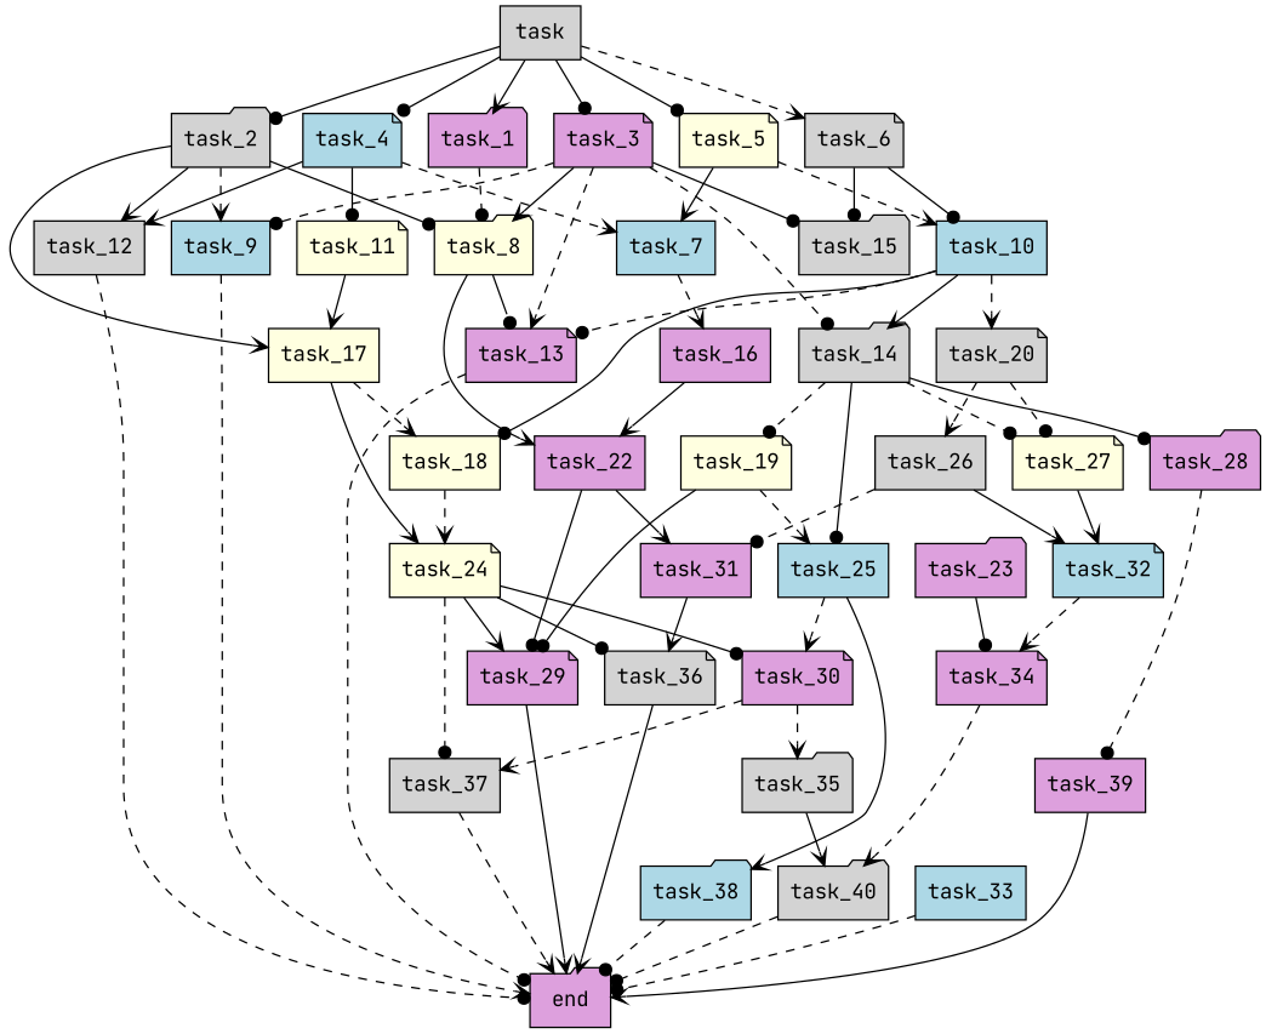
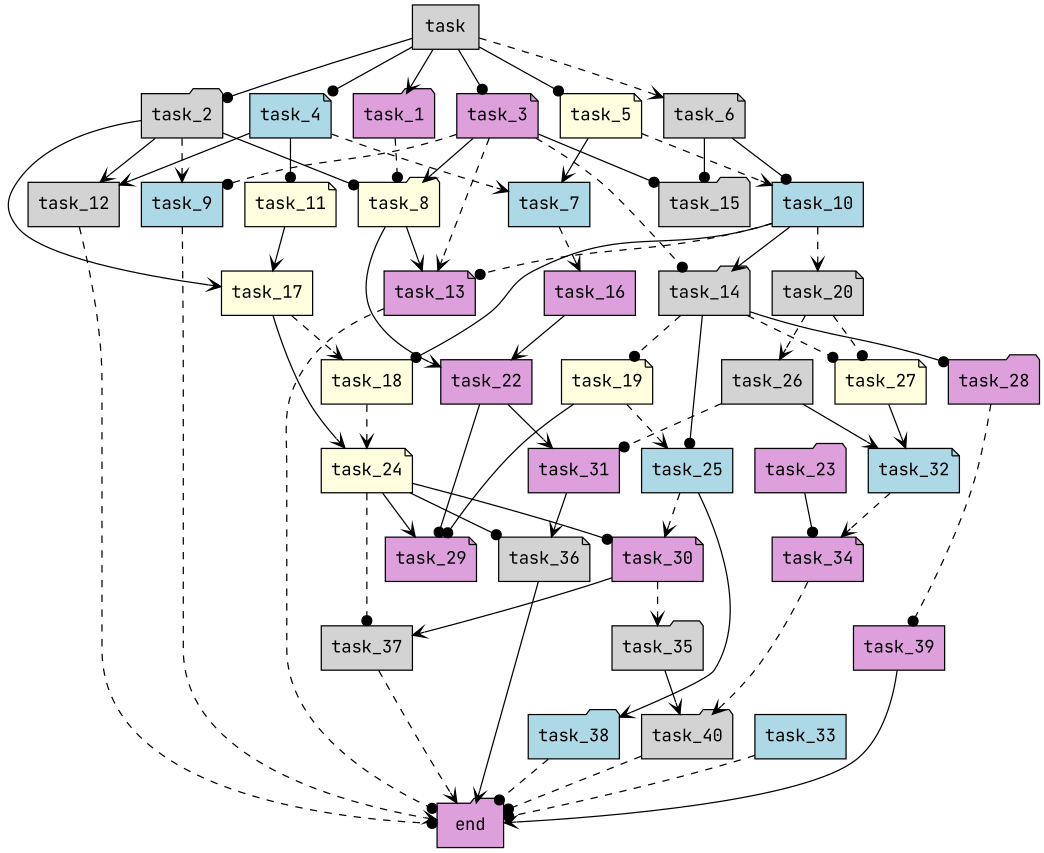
  digraph {
    fontname="JetBrains Mono"
    node [fillcolor=plum fontname="JetBrains Mono" shape=box style=filled]
    edge [arrowhead=vee fontname="JetBrains Mono" style=solid]
    n1 [fillcolor=lightgrey label=task]
    task_1 [shape=folder]
    task_2 [fillcolor=lightgrey shape=folder]
    task_3 [shape=note]
    task_4 [fillcolor=lightblue shape=note]
    task_5 [fillcolor=lightyellow shape=note]
    task_6 [fillcolor=lightgrey shape=note]
    task_8 [fillcolor=lightyellow shape=folder]
    task_9 [fillcolor=lightblue]
    task_12 [fillcolor=lightgrey]
    task_17 [fillcolor=lightyellow]
    task_13 [shape=note]
    task_14 [fillcolor=lightgrey shape=folder]
    task_15 [fillcolor=lightgrey shape=folder]
    task_7 [fillcolor=lightblue]
    task_11 [fillcolor=lightyellow shape=note]
    task_10 [fillcolor=lightblue]
    task_22
    end [shape=folder]
    task_18 [fillcolor=lightyellow]
    task_24 [fillcolor=lightyellow shape=note]
    task_19 [fillcolor=lightyellow shape=note]
    task_25 [fillcolor=lightblue]
    task_27 [fillcolor=lightyellow shape=note]
    task_28 [shape=folder]
    task_16
    task_20 [fillcolor=lightgrey shape=note]
    task_29 [shape=note]
    task_31
    task_26 [fillcolor=lightgrey]
    task_30 [shape=note]
    task_38 [fillcolor=lightblue shape=folder]
    task_32 [fillcolor=lightblue shape=note]
    task_39
    task_36 [fillcolor=lightgrey shape=note]
    task_37 [fillcolor=lightgrey]
    task_23 [shape=folder]
    task_34 [shape=note]
    task_33 [fillcolor=lightblue]
    task_40 [fillcolor=lightgrey shape=folder]
    task_35 [fillcolor=lightgrey shape=folder]
    n1 -> task_1
    n1 -> task_2 [arrowhead=dot]
    n1 -> task_3 [arrowhead=dot]
    n1 -> task_4 [arrowhead=dot]
    n1 -> task_5 [arrowhead=dot]
    n1 -> task_6 [style=dashed]
    task_1 -> task_8 [arrowhead=dot style=dashed]
    task_2 -> task_8 [arrowhead=dot]
    task_2 -> task_9 [style=dashed]
    task_2 -> task_12
    task_2 -> task_17
    task_3 -> task_8
    task_3 -> task_9 [arrowhead=dot style=dashed]
    task_3 -> task_13 [style=dashed]
    task_3 -> task_14 [arrowhead=dot style=dashed]
    task_3 -> task_15 [arrowhead=dot]
    task_4 -> task_12
    task_4 -> task_7 [style=dashed]
    task_4 -> task_11 [arrowhead=dot]
    task_5 -> task_7
    task_5 -> task_10 [style=dashed]
    task_6 -> task_15 [arrowhead=dot]
    task_6 -> task_10 [arrowhead=dot]
-   task_8 -> task_13 [arrowhead=dot]
+   task_8 -> task_13
    task_8 -> task_22
    task_9 -> end [style=dashed]
    task_12 -> end [arrowhead=dot style=dashed]
    task_17 -> task_18 [style=dashed]
    task_17 -> task_24
    task_13 -> end [arrowhead=dot style=dashed]
    task_14 -> task_19 [arrowhead=dot style=dashed]
    task_14 -> task_25 [arrowhead=dot]
    task_14 -> task_27 [arrowhead=dot style=dashed]
    task_14 -> task_28 [arrowhead=dot]
    task_7 -> task_16 [style=dashed]
    task_11 -> task_17
    task_10 -> task_13 [arrowhead=dot style=dashed]
    task_10 -> task_14
    task_10 -> task_18 [arrowhead=dot]
    task_10 -> task_20 [style=dashed]
    task_22 -> task_29 [arrowhead=dot]
    task_22 -> task_31
    task_18 -> task_24 [style=dashed]
    task_24 -> task_29
    task_24 -> task_30 [arrowhead=dot]
    task_24 -> task_36 [arrowhead=dot]
    task_24 -> task_37 [arrowhead=dot style=dashed]
    task_19 -> task_25 [style=dashed]
    task_19 -> task_29 [arrowhead=dot]
    task_25 -> task_30 [style=dashed]
    task_25 -> task_38
    task_27 -> task_32
    task_28 -> task_39 [arrowhead=dot style=dashed]
    task_16 -> task_22
    task_20 -> task_27 [arrowhead=dot style=dashed]
    task_20 -> task_26 [style=dashed]
-   task_29 -> end
    task_31 -> task_36
    task_26 -> task_31 [arrowhead=dot style=dashed]
    task_26 -> task_32
-   task_30 -> task_37 [style=dashed]
+   task_30 -> task_37
    task_30 -> task_35 [style=dashed]
    task_38 -> end [arrowhead=dot style=dashed]
    task_32 -> task_34 [style=dashed]
    task_39 -> end
    task_36 -> end
    task_37 -> end [style=dashed]
    task_23 -> task_34 [arrowhead=dot]
    task_34 -> task_40 [style=dashed]
    task_33 -> end [arrowhead=dot style=dashed]
    task_40 -> end [arrowhead=dot style=dashed]
    task_35 -> task_40
  }
